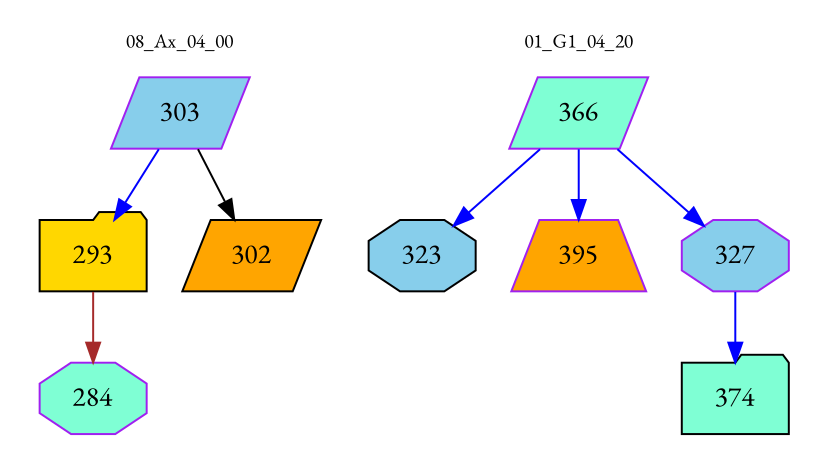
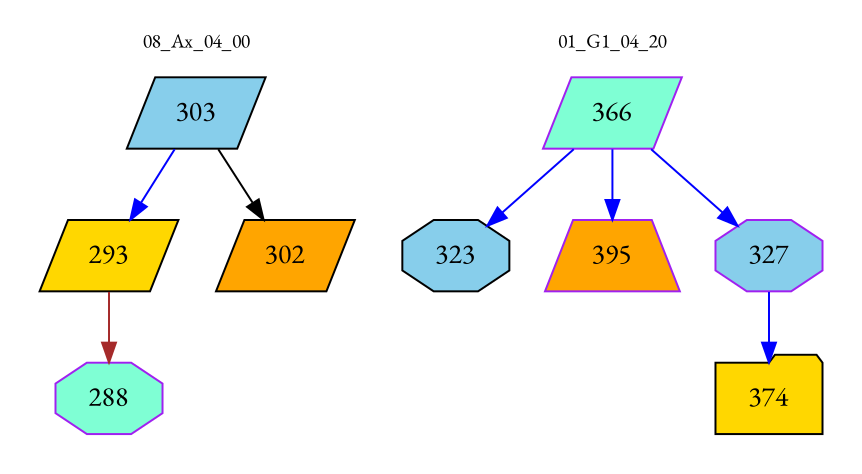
  digraph {
    fontname="EB Garamond"
    node [color=black fillcolor=skyblue fontname="EB Garamond" shape=parallelogram style=filled]
    edge [color=blue fontname="EB Garamond"]
-   n1 [color=purple label=303]
-   n2 [fillcolor=gold label=293 shape=folder]
+   n1 [label=303]
+   n2 [fillcolor=gold label=293]
    n3 [fillcolor=orange label=302]
-   n4 [color=purple fillcolor=aquamarine label=284 shape=octagon]
+   n4 [color=purple fillcolor=aquamarine label=288 shape=octagon]
    n5 [color=purple fillcolor=aquamarine label=366]
    n6 [label=323 shape=octagon]
    n7 [color=purple fillcolor=orange label=395 shape=trapezium]
    n8 [color=purple label=327 shape=octagon]
-   n9 [fillcolor=aquamarine label=374 shape=folder]
+   n9 [fillcolor=gold label=374 shape=folder]
    subgraph cluster_1 {
      color=white
      fontsize=10
      label="08_Ax_04_00"
      n1
      n2
      n3
      n4
    }
    subgraph cluster_2 {
      color=white
      fontsize=10
      label="01_G1_04_20"
      n5
      n6
      n7
      n8
      n9
    }
    n1 -> n2
    n1 -> n3 [color=black]
    n2 -> n4 [color=brown]
    n5 -> n6
    n5 -> n7
    n5 -> n8
    n8 -> n9
  }
